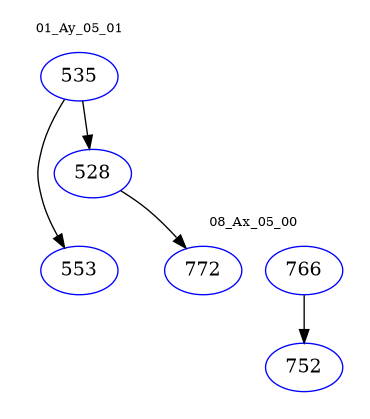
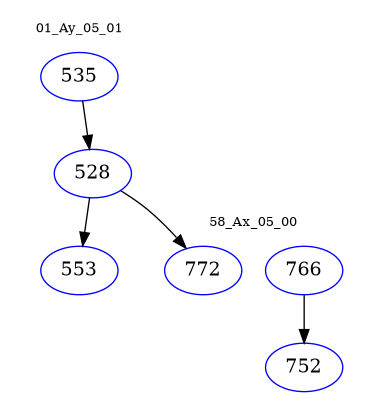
  digraph {
    node [color=blue]
    edge [color=black]
    n1 [label=766]
    n2 [label=752]
    n3 [label=772]
    n4 [label=535]
    n5 [label=528]
    n6 [label=553]
    subgraph cluster_1 {
      color=white
      fontsize=10
-     label="08_Ax_05_00"
+     label="58_Ax_05_00"
      n1
      n2
      n3
    }
    subgraph cluster_2 {
      color=white
      fontsize=10
      label="01_Ay_05_01"
      n4
      n5
      n6
    }
    n1 -> n2
    n4 -> n5
    n5 -> n3
-   n4 -> n6
+   n5 -> n6
  }
